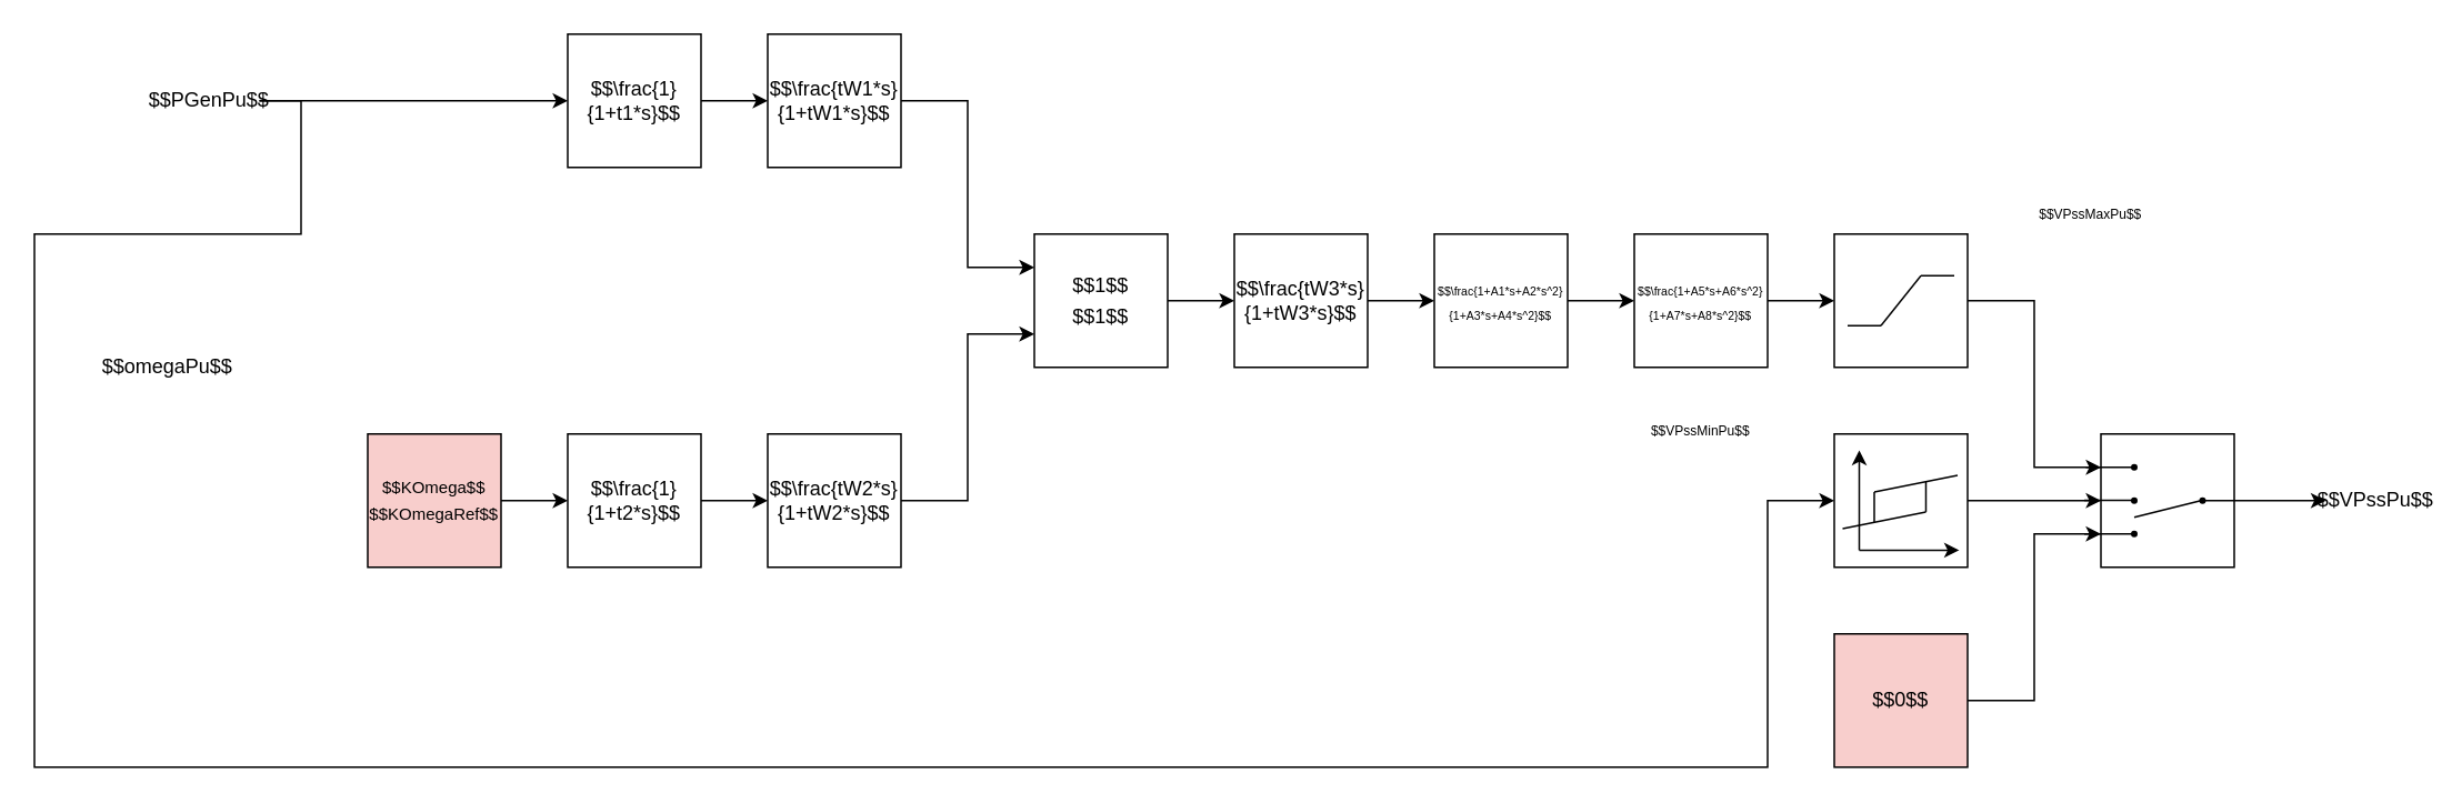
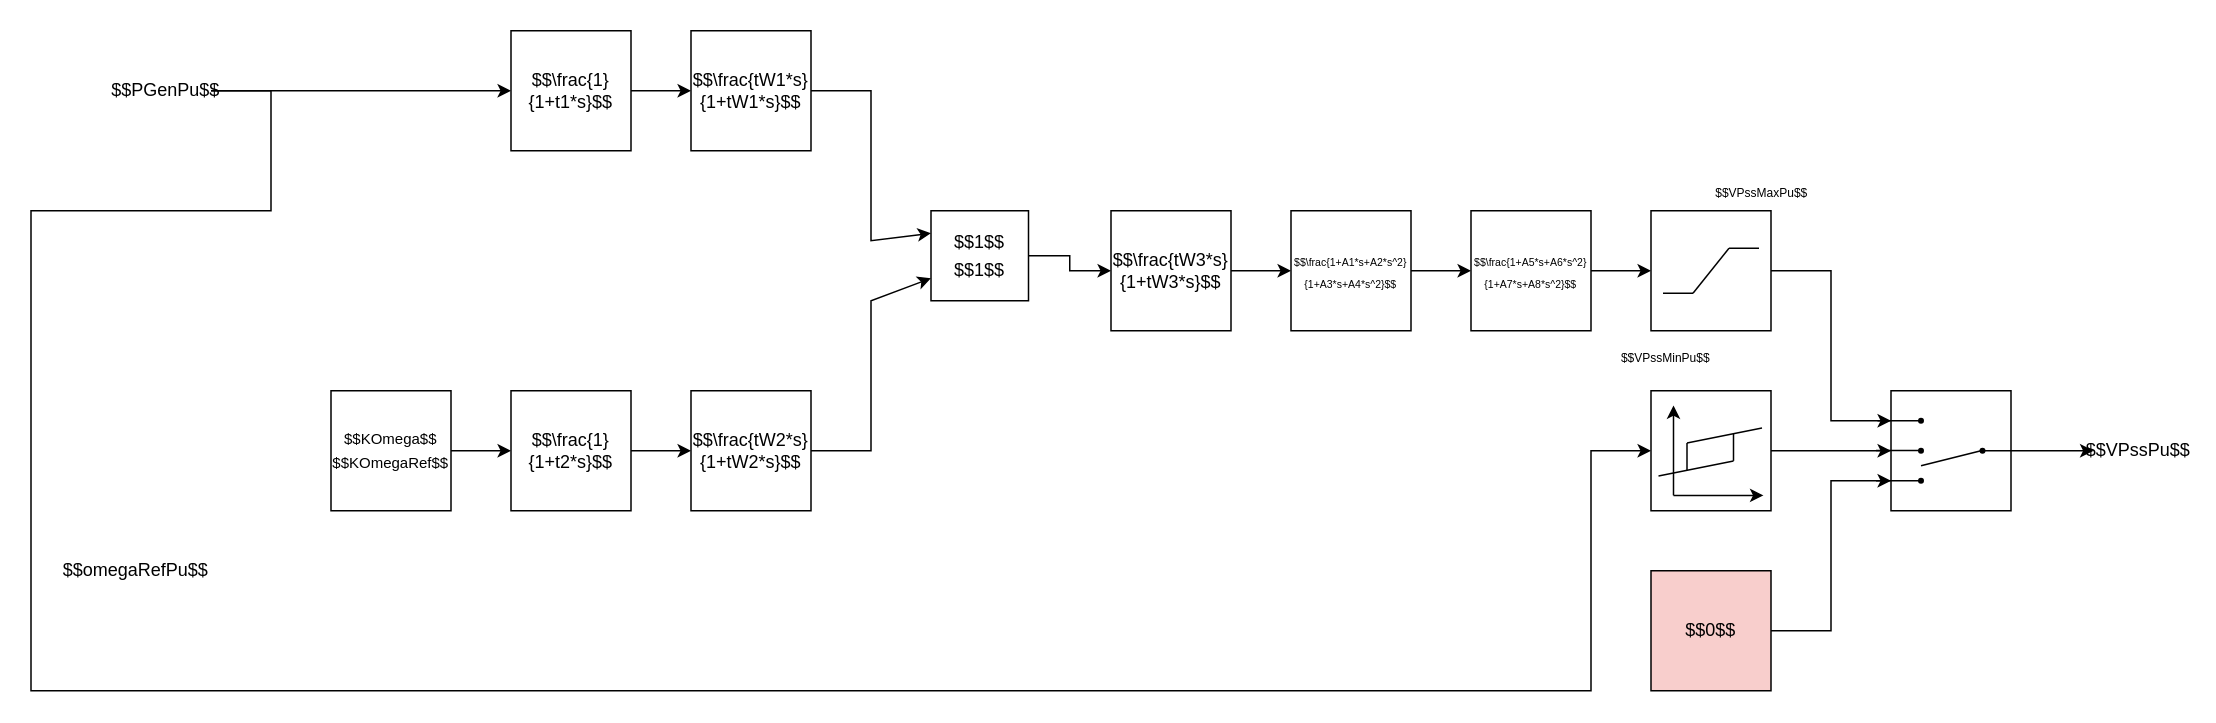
  <mxCell id="0" />
  <mxCell id="1" parent="0" />
  <mxCell id="2" value="$$\frac{tW2*s}{1+tW2*s}$$" style="rounded=0;whiteSpace=wrap;html=1;" parent="1" vertex="1"><mxGeometry x="460" y="260" width="80" height="80" as="geometry" /></mxCell>
  <mxCell id="3" value="" style="edgeStyle=orthogonalEdgeStyle;rounded=0;orthogonalLoop=1;jettySize=auto;html=1;" parent="1" source="4" target="20" edge="1"><mxGeometry relative="1" as="geometry" /></mxCell>
  <mxCell id="4" value="$$\frac{tW3*s}{1+tW3*s}$$" style="whiteSpace=wrap;html=1;aspect=fixed;" parent="1" vertex="1"><mxGeometry x="740" y="140" width="80" height="80" as="geometry" /></mxCell>
  <mxCell id="5" value="" style="whiteSpace=wrap;html=1;aspect=fixed;" parent="1" vertex="1"><mxGeometry x="1100" y="140" width="80" height="80" as="geometry" /></mxCell>
  <mxCell id="6" value="" style="endArrow=none;html=1;" parent="1" edge="1"><mxGeometry width="50" height="50" relative="1" as="geometry"><mxPoint x="1128" y="195" as="sourcePoint" /><mxPoint x="1152" y="165" as="targetPoint" /></mxGeometry></mxCell>
  <mxCell id="7" value="" style="endArrow=none;html=1;" parent="1" edge="1"><mxGeometry width="50" height="50" relative="1" as="geometry"><mxPoint x="1152" y="165" as="sourcePoint" /><mxPoint x="1172" y="165" as="targetPoint" /></mxGeometry></mxCell>
- <mxCell id="8" value="&lt;font style=&quot;font-size: 8px;&quot;&gt;$$VPssMaxPu$$&lt;/font&gt;" style="text;html=1;strokeColor=none;fillColor=none;align=center;verticalAlign=middle;whiteSpace=wrap;rounded=0;fontSize=15;" parent="1" vertex="1"><mxGeometry x="1224" y="110" width="60" height="30" as="geometry" /></mxCell>
+ <mxCell id="8" value="&lt;font style=&quot;font-size: 8px;&quot;&gt;$$VPssMaxPu$$&lt;/font&gt;" style="text;html=1;strokeColor=none;fillColor=none;align=center;verticalAlign=middle;whiteSpace=wrap;rounded=0;fontSize=15;" parent="1" vertex="1"><mxGeometry x="1144" y="110" width="60" height="30" as="geometry" /></mxCell>
  <mxCell id="9" value="" style="endArrow=none;html=1;" parent="1" edge="1"><mxGeometry width="50" height="50" relative="1" as="geometry"><mxPoint x="1128" y="195" as="sourcePoint" /><mxPoint x="1108" y="195" as="targetPoint" /></mxGeometry></mxCell>
- <mxCell id="10" value="&lt;font style=&quot;font-size: 8px;&quot;&gt;$$VPssMinPu$$&lt;/font&gt;" style="text;html=1;strokeColor=none;fillColor=none;align=center;verticalAlign=middle;whiteSpace=wrap;rounded=0;fontSize=15;" parent="1" vertex="1"><mxGeometry x="990" y="240" width="60" height="30" as="geometry" /></mxCell>
- <mxCell id="11" value="&lt;table style=&quot;font-size: 10px;&quot;&gt;&lt;tbody&gt;&lt;tr&gt;&lt;td&gt;&lt;font style=&quot;font-size: 10px;&quot;&gt;$$KOmega$$&lt;/font&gt;&lt;/td&gt;&lt;/tr&gt;&lt;tr&gt;&lt;td&gt;&lt;font style=&quot;font-size: 10px;&quot;&gt;$$KOmegaRef$$&lt;/font&gt;&lt;/td&gt;&lt;/tr&gt;&lt;/tbody&gt;&lt;/table&gt;" style="whiteSpace=wrap;html=1;aspect=fixed;fillColor=#f8cecc;" parent="1" vertex="1"><mxGeometry x="220" y="260" width="80" height="80" as="geometry" /></mxCell>
+ <mxCell id="10" value="&lt;font style=&quot;font-size: 8px;&quot;&gt;$$VPssMinPu$$&lt;/font&gt;" style="text;html=1;strokeColor=none;fillColor=none;align=center;verticalAlign=middle;whiteSpace=wrap;rounded=0;fontSize=15;" parent="1" vertex="1"><mxGeometry x="1080" y="220" width="60" height="30" as="geometry" /></mxCell>
+ <mxCell id="11" value="&lt;table style=&quot;font-size: 10px;&quot;&gt;&lt;tbody&gt;&lt;tr&gt;&lt;td&gt;&lt;font style=&quot;font-size: 10px;&quot;&gt;$$KOmega$$&lt;/font&gt;&lt;/td&gt;&lt;/tr&gt;&lt;tr&gt;&lt;td&gt;&lt;font style=&quot;font-size: 10px;&quot;&gt;$$KOmegaRef$$&lt;/font&gt;&lt;/td&gt;&lt;/tr&gt;&lt;/tbody&gt;&lt;/table&gt;" style="whiteSpace=wrap;html=1;aspect=fixed;" parent="1" vertex="1"><mxGeometry x="220" y="260" width="80" height="80" as="geometry" /></mxCell>
  <mxCell id="12" value="" style="edgeStyle=orthogonalEdgeStyle;rounded=0;orthogonalLoop=1;jettySize=auto;html=1;" parent="1" source="13" target="14" edge="1"><mxGeometry relative="1" as="geometry" /></mxCell>
  <mxCell id="13" value="$$\frac{1}{1+t1*s}$$" style="whiteSpace=wrap;html=1;aspect=fixed;" parent="1" vertex="1"><mxGeometry x="340" y="20" width="80" height="80" as="geometry" /></mxCell>
  <mxCell id="14" value="$$\frac{tW1*s}{1+tW1*s}$$" style="rounded=0;whiteSpace=wrap;html=1;" parent="1" vertex="1"><mxGeometry x="460" y="20" width="80" height="80" as="geometry" /></mxCell>
  <mxCell id="15" value="" style="edgeStyle=orthogonalEdgeStyle;rounded=0;orthogonalLoop=1;jettySize=auto;html=1;" parent="1" source="16" target="2" edge="1"><mxGeometry relative="1" as="geometry" /></mxCell>
  <mxCell id="16" value="$$\frac{1}{1+t2*s}$$" style="whiteSpace=wrap;html=1;aspect=fixed;" parent="1" vertex="1"><mxGeometry x="340" y="260" width="80" height="80" as="geometry" /></mxCell>
  <mxCell id="17" value="" style="edgeStyle=orthogonalEdgeStyle;rounded=0;orthogonalLoop=1;jettySize=auto;html=1;" parent="1" source="18" target="4" edge="1"><mxGeometry relative="1" as="geometry" /></mxCell>
- <mxCell id="18" value="&lt;table&gt;&lt;tbody&gt;&lt;tr&gt;&lt;td&gt;$$1$$&lt;/td&gt;&lt;/tr&gt;&lt;tr&gt;&lt;td&gt;$$1$$&lt;/td&gt;&lt;/tr&gt;&lt;/tbody&gt;&lt;/table&gt;" style="whiteSpace=wrap;html=1;aspect=fixed;" parent="1" vertex="1"><mxGeometry x="620" y="140" width="80" height="80" as="geometry" /></mxCell>
+ <mxCell id="18" value="&lt;table&gt;&lt;tbody&gt;&lt;tr&gt;&lt;td&gt;$$1$$&lt;/td&gt;&lt;/tr&gt;&lt;tr&gt;&lt;td&gt;$$1$$&lt;/td&gt;&lt;/tr&gt;&lt;/tbody&gt;&lt;/table&gt;" style="whiteSpace=wrap;html=1;aspect=fixed;" parent="1" vertex="1"><mxGeometry x="620" y="140" width="65" height="60" as="geometry" /></mxCell>
  <mxCell id="19" value="" style="edgeStyle=orthogonalEdgeStyle;rounded=0;orthogonalLoop=1;jettySize=auto;html=1;" parent="1" source="20" target="22" edge="1"><mxGeometry relative="1" as="geometry" /></mxCell>
  <mxCell id="20" value="&lt;span style=&quot;font-size: 7px;&quot;&gt;$$\frac{1+A1*s+A2*s^2}{1+A3*s+A4*s^2}$$&lt;/span&gt;" style="whiteSpace=wrap;html=1;aspect=fixed;" parent="1" vertex="1"><mxGeometry x="860" y="140" width="80" height="80" as="geometry" /></mxCell>
  <mxCell id="21" value="" style="edgeStyle=orthogonalEdgeStyle;rounded=0;orthogonalLoop=1;jettySize=auto;html=1;" parent="1" source="22" target="5" edge="1"><mxGeometry relative="1" as="geometry" /></mxCell>
  <mxCell id="22" value="&lt;font style=&quot;font-size: 7px;&quot;&gt;$$\frac{1+A5*s+A6*s^2}{1+A7*s+A8*s^2}$$&lt;/font&gt;" style="whiteSpace=wrap;html=1;aspect=fixed;" parent="1" vertex="1"><mxGeometry x="980" y="140" width="80" height="80" as="geometry" /></mxCell>
  <mxCell id="23" value="" style="endArrow=classic;html=1;rounded=0;exitX=1;exitY=0.5;exitDx=0;exitDy=0;entryX=0;entryY=0.5;entryDx=0;entryDy=0;" parent="1" source="51" target="13" edge="1"><mxGeometry width="50" height="50" relative="1" as="geometry"><mxPoint x="140" y="60" as="sourcePoint" /><mxPoint x="160" y="140" as="targetPoint" /></mxGeometry></mxCell>
  <mxCell id="24" value="" style="endArrow=classic;html=1;rounded=0;exitX=1;exitY=0.5;exitDx=0;exitDy=0;entryX=0;entryY=0.5;entryDx=0;entryDy=0;" parent="1" source="11" target="16" edge="1"><mxGeometry width="50" height="50" relative="1" as="geometry"><mxPoint x="110" y="190" as="sourcePoint" /><mxPoint x="160" y="140" as="targetPoint" /></mxGeometry></mxCell>
  <mxCell id="25" value="" style="endArrow=classic;html=1;rounded=0;exitX=1;exitY=0.5;exitDx=0;exitDy=0;entryX=0;entryY=0.25;entryDx=0;entryDy=0;" parent="1" source="14" target="18" edge="1"><mxGeometry width="50" height="50" relative="1" as="geometry"><mxPoint x="530" y="260" as="sourcePoint" /><mxPoint x="580" y="210" as="targetPoint" /><Array as="points"><mxPoint x="580" y="60" /><mxPoint x="580" y="160" /></Array></mxGeometry></mxCell>
  <mxCell id="26" value="" style="endArrow=classic;html=1;rounded=0;exitX=1;exitY=0.5;exitDx=0;exitDy=0;entryX=0;entryY=0.75;entryDx=0;entryDy=0;" parent="1" source="2" target="18" edge="1"><mxGeometry width="50" height="50" relative="1" as="geometry"><mxPoint x="560" y="300" as="sourcePoint" /><mxPoint x="610" y="250" as="targetPoint" /><Array as="points"><mxPoint x="580" y="300" /><mxPoint x="580" y="200" /></Array></mxGeometry></mxCell>
  <mxCell id="27" value="" style="whiteSpace=wrap;html=1;aspect=fixed;" parent="1" vertex="1"><mxGeometry x="1260" y="260" width="80" height="80" as="geometry" /></mxCell>
  <mxCell id="28" value="" style="endArrow=none;html=1;startArrow=none;" parent="1" source="36" edge="1"><mxGeometry width="50" height="50" relative="1" as="geometry"><mxPoint x="1320" y="300" as="sourcePoint" /><mxPoint x="1340" y="300" as="targetPoint" /></mxGeometry></mxCell>
  <mxCell id="29" value="" style="endArrow=none;html=1;" parent="1" edge="1"><mxGeometry width="50" height="50" relative="1" as="geometry"><mxPoint x="1251" y="280" as="sourcePoint" /><mxPoint x="1281" y="280" as="targetPoint" /></mxGeometry></mxCell>
  <mxCell id="30" value="" style="endArrow=none;html=1;" parent="1" edge="1"><mxGeometry width="50" height="50" relative="1" as="geometry"><mxPoint x="1250" y="299.8" as="sourcePoint" /><mxPoint x="1280" y="299.8" as="targetPoint" /></mxGeometry></mxCell>
  <mxCell id="31" value="" style="endArrow=none;html=1;" parent="1" edge="1"><mxGeometry width="50" height="50" relative="1" as="geometry"><mxPoint x="1250" y="320" as="sourcePoint" /><mxPoint x="1280" y="320" as="targetPoint" /></mxGeometry></mxCell>
  <mxCell id="32" value="" style="shape=waypoint;sketch=0;fillStyle=solid;size=4;pointerEvents=1;points=[];fillColor=none;resizable=0;rotatable=0;perimeter=centerPerimeter;snapToPoint=1;" parent="1" vertex="1"><mxGeometry x="1270" y="270" width="20" height="20" as="geometry" /></mxCell>
  <mxCell id="33" value="" style="shape=waypoint;sketch=0;fillStyle=solid;size=4;pointerEvents=1;points=[];fillColor=none;resizable=0;rotatable=0;perimeter=centerPerimeter;snapToPoint=1;" parent="1" vertex="1"><mxGeometry x="1270" y="290" width="20" height="20" as="geometry" /></mxCell>
  <mxCell id="34" value="" style="shape=waypoint;sketch=0;fillStyle=solid;size=4;pointerEvents=1;points=[];fillColor=none;resizable=0;rotatable=0;perimeter=centerPerimeter;snapToPoint=1;" parent="1" vertex="1"><mxGeometry x="1270" y="310" width="20" height="20" as="geometry" /></mxCell>
  <mxCell id="35" value="" style="endArrow=none;html=1;" parent="1" target="36" edge="1"><mxGeometry width="50" height="50" relative="1" as="geometry"><mxPoint x="1320" y="300" as="sourcePoint" /><mxPoint x="1340" y="300" as="targetPoint" /></mxGeometry></mxCell>
  <mxCell id="36" value="" style="shape=waypoint;sketch=0;fillStyle=solid;size=4;pointerEvents=1;points=[];fillColor=none;resizable=0;rotatable=0;perimeter=centerPerimeter;snapToPoint=1;" parent="1" vertex="1"><mxGeometry x="1311" y="290" width="20" height="20" as="geometry" /></mxCell>
  <mxCell id="37" value="" style="endArrow=none;html=1;" parent="1" edge="1"><mxGeometry width="50" height="50" relative="1" as="geometry"><mxPoint x="1280" y="310" as="sourcePoint" /><mxPoint x="1320" y="300" as="targetPoint" /></mxGeometry></mxCell>
  <mxCell id="38" value="$$0$$" style="rounded=0;whiteSpace=wrap;html=1;fillColor=#f8cecc;" parent="1" vertex="1"><mxGeometry x="1100" y="380" width="80" height="80" as="geometry" /></mxCell>
  <mxCell id="39" value="" style="endArrow=classic;html=1;rounded=0;exitX=1;exitY=0.5;exitDx=0;exitDy=0;entryX=0;entryY=0.75;entryDx=0;entryDy=0;" parent="1" source="38" target="27" edge="1"><mxGeometry width="50" height="50" relative="1" as="geometry"><mxPoint x="1200" y="340" as="sourcePoint" /><mxPoint x="1250" y="290" as="targetPoint" /><Array as="points"><mxPoint x="1220" y="420" /><mxPoint x="1220" y="320" /></Array></mxGeometry></mxCell>
  <mxCell id="40" value="" style="whiteSpace=wrap;html=1;aspect=fixed;" parent="1" vertex="1"><mxGeometry x="1100" y="260" width="80" height="80" as="geometry" /></mxCell>
  <mxCell id="41" value="" style="endArrow=classic;html=1;" parent="1" edge="1"><mxGeometry width="50" height="50" relative="1" as="geometry"><mxPoint x="1115" y="329.76" as="sourcePoint" /><mxPoint x="1115" y="269.76" as="targetPoint" /></mxGeometry></mxCell>
  <mxCell id="42" value="" style="endArrow=classic;html=1;" parent="1" edge="1"><mxGeometry width="50" height="50" relative="1" as="geometry"><mxPoint x="1115" y="329.76" as="sourcePoint" /><mxPoint x="1175" y="329.76" as="targetPoint" /></mxGeometry></mxCell>
  <mxCell id="43" value="" style="endArrow=none;html=1;" parent="1" edge="1"><mxGeometry width="50" height="50" relative="1" as="geometry"><mxPoint x="1105" y="316.76" as="sourcePoint" /><mxPoint x="1155" y="306.76" as="targetPoint" /></mxGeometry></mxCell>
  <mxCell id="44" value="" style="endArrow=none;html=1;" parent="1" edge="1"><mxGeometry width="50" height="50" relative="1" as="geometry"><mxPoint x="1124" y="294.76" as="sourcePoint" /><mxPoint x="1174" y="284.76" as="targetPoint" /></mxGeometry></mxCell>
  <mxCell id="45" value="" style="endArrow=none;html=1;jumpSize=4;" parent="1" edge="1"><mxGeometry width="50" height="50" relative="1" as="geometry"><mxPoint x="1155" y="288.76" as="sourcePoint" /><mxPoint x="1155" y="306.76" as="targetPoint" /></mxGeometry></mxCell>
  <mxCell id="46" value="" style="endArrow=none;html=1;jumpSize=4;" parent="1" edge="1"><mxGeometry width="50" height="50" relative="1" as="geometry"><mxPoint x="1124" y="294.76" as="sourcePoint" /><mxPoint x="1124" y="312.76" as="targetPoint" /></mxGeometry></mxCell>
  <mxCell id="47" value="" style="endArrow=classic;html=1;rounded=0;exitX=1;exitY=0.5;exitDx=0;exitDy=0;entryX=0;entryY=0.5;entryDx=0;entryDy=0;" parent="1" source="40" target="27" edge="1"><mxGeometry width="50" height="50" relative="1" as="geometry"><mxPoint x="1150" y="270" as="sourcePoint" /><mxPoint x="1200" y="220" as="targetPoint" /></mxGeometry></mxCell>
  <mxCell id="48" value="" style="endArrow=classic;html=1;rounded=0;exitX=1;exitY=0.5;exitDx=0;exitDy=0;" parent="1" source="5" edge="1"><mxGeometry width="50" height="50" relative="1" as="geometry"><mxPoint x="1320" y="360" as="sourcePoint" /><mxPoint x="1260" y="280" as="targetPoint" /><Array as="points"><mxPoint x="1220" y="180" /><mxPoint x="1220" y="280" /></Array></mxGeometry></mxCell>
  <mxCell id="49" value="" style="endArrow=classic;html=1;rounded=0;exitX=1;exitY=0.5;exitDx=0;exitDy=0;entryX=0;entryY=0.5;entryDx=0;entryDy=0;" parent="1" source="27" target="54" edge="1"><mxGeometry width="50" height="50" relative="1" as="geometry"><mxPoint x="1320" y="360" as="sourcePoint" /><mxPoint x="1380" y="300" as="targetPoint" /></mxGeometry></mxCell>
  <mxCell id="50" value="" style="endArrow=classic;html=1;rounded=0;exitX=1;exitY=0.5;exitDx=0;exitDy=0;entryX=0;entryY=0.5;entryDx=0;entryDy=0;" parent="1" source="51" target="40" edge="1"><mxGeometry width="50" height="50" relative="1" as="geometry"><mxPoint x="140" y="60" as="sourcePoint" /><mxPoint x="1080" y="460" as="targetPoint" /><Array as="points"><mxPoint x="180" y="60" /><mxPoint x="180" y="140" /><mxPoint x="20" y="140" /><mxPoint x="20" y="460" /><mxPoint x="1060" y="460" /><mxPoint x="1060" y="300" /></Array></mxGeometry></mxCell>
- <mxCell id="51" value="$$PGenPu$$" style="text;strokeColor=none;align=center;fillColor=none;html=1;verticalAlign=middle;whiteSpace=wrap;rounded=0;" vertex="1" parent="1"><mxGeometry x="95" y="45" width="60" height="30" as="geometry" /></mxCell>
- <mxCell id="52" value="$$omegaPu$$" style="text;strokeColor=none;align=center;fillColor=none;html=1;verticalAlign=middle;whiteSpace=wrap;rounded=0;" vertex="1" parent="1"><mxGeometry x="60" y="205" width="80" height="30" as="geometry" /></mxCell>
+ <mxCell id="51" value="$$PGenPu$$" style="text;strokeColor=none;align=center;fillColor=none;html=1;verticalAlign=middle;whiteSpace=wrap;rounded=0;" vertex="1" parent="1"><mxGeometry x="80" y="45" width="60" height="30" as="geometry" /></mxCell>
+ <mxCell id="53" value="$$omegaRefPu$$" style="text;strokeColor=none;align=center;fillColor=none;html=1;verticalAlign=middle;whiteSpace=wrap;rounded=0;" vertex="1" parent="1"><mxGeometry x="40" y="365" width="100" height="30" as="geometry" /></mxCell>
  <mxCell id="54" value="$$VPssPu$$" style="text;strokeColor=none;align=center;fillColor=none;html=1;verticalAlign=middle;whiteSpace=wrap;rounded=0;" vertex="1" parent="1"><mxGeometry x="1395" y="285" width="60" height="30" as="geometry" /></mxCell>
